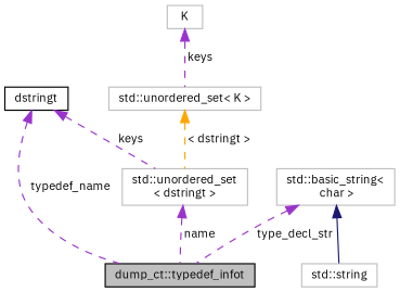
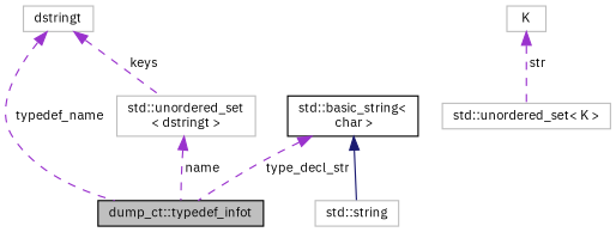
  digraph {
    fontname="IBM Plex Sans"
    node [color=grey75 fontname="IBM Plex Sans" fontsize=10 shape=record]
    edge [color=darkorchid3 dir=back fontname="IBM Plex Sans" fontsize=10 labelfontname=Helvetica labelfontsize=10 style=dashed]
    n1 [color=black fillcolor=grey75 fontcolor=black height=0.2 label="dump_ct::typedef_infot" style=filled width=0.4]
    n2 [height=0.2 label="std::unordered_set\l\< dstringt \>" width=0.4]
-   n3 [color=black height=0.2 label=dstringt width=0.4]
+   n3 [height=0.2 label=dstringt width=0.4]
    n4 [height=0.2 label="std::unordered_set\< K \>" width=0.4]
    n5 [height=0.2 label=K width=0.4]
    n6 [height=0.2 label="std::string" width=0.4]
-   n7 [height=0.2 label="std::basic_string\<\l char \>" width=0.4]
+   n7 [color=black height=0.2 label="std::basic_string\<\l char \>" width=0.4]
    n2 -> n1 [label=" name"]
    n3 -> n1 [label=" typedef_name"]
    n3 -> n2 [label=" keys"]
-   n4 -> n2 [color=orange label=" \< dstringt \>"]
-   n5 -> n4 [label=" keys"]
+   n5 -> n4 [label=" str"]
    n7 -> n1 [label=" type_decl_str"]
    n7 -> n6 [color=midnightblue style=solid]
  }
